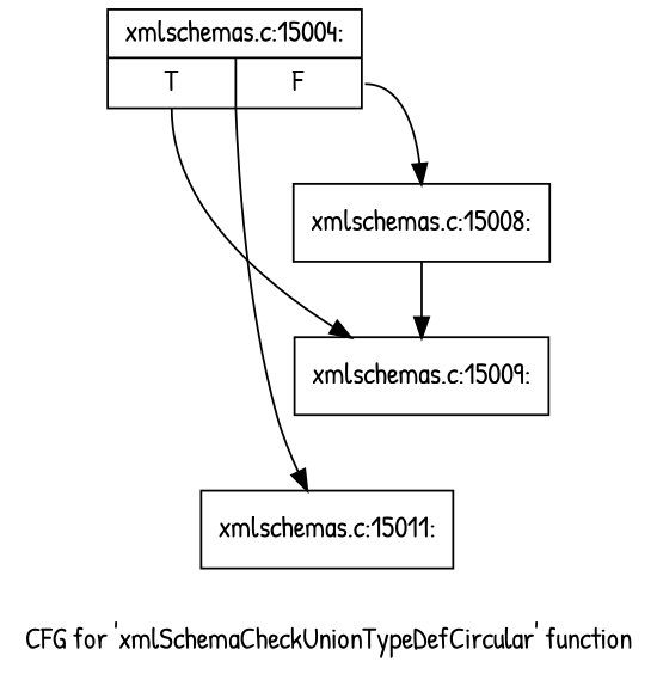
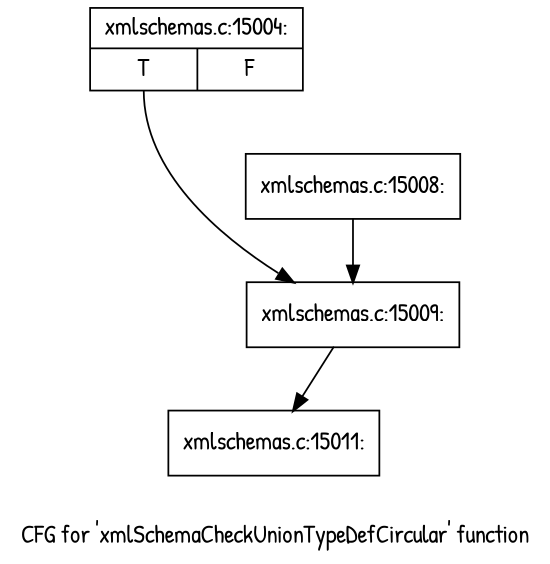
  digraph {
    fontname="Patrick Hand"
    label="CFG for 'xmlSchemaCheckUnionTypeDefCircular' function"
    node [fontname="Patrick Hand" shape=record]
    edge [fontname="Patrick Hand"]
    n1 [label="{xmlschemas.c:15004:|{<s0>T|<s1>F}}"]
    n2 [label="{xmlschemas.c:15009:}"]
    n3 [label="{xmlschemas.c:15008:}"]
    n4 [label="{xmlschemas.c:15011:}"]
    n1 -> n2 [tailport=s0]
-   n1 -> n3 [tailport=s1]
-   n1 -> n4
+   n2 -> n4
    n3 -> n2
  }
